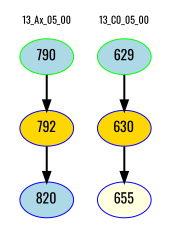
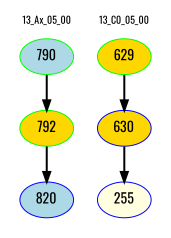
  digraph {
    fontname=Oswald
    node [color=blue fillcolor=lightblue fontname=Oswald style=filled]
    edge [color=black fontname=Oswald style=bold]
    n1 [color=green label=790]
-   n2 [fillcolor=gold label=792]
+   n2 [color=green fillcolor=gold label=792]
    n3 [label=820]
-   n4 [color=green label=629]
+   n4 [color=green fillcolor=gold label=629]
    n5 [fillcolor=gold label=630]
-   n6 [fillcolor=lightyellow label=655]
+   n6 [fillcolor=lightyellow label=255]
    subgraph cluster_1 {
      color=white
      fontsize=10
      label="13_Ax_05_00"
      n1
      n2
      n3
    }
    subgraph cluster_2 {
      color=white
      fontsize=10
      label="13_C0_05_00"
      n4
      n5
      n6
    }
    n1 -> n2
    n2 -> n3
    n4 -> n5
    n5 -> n6
  }
